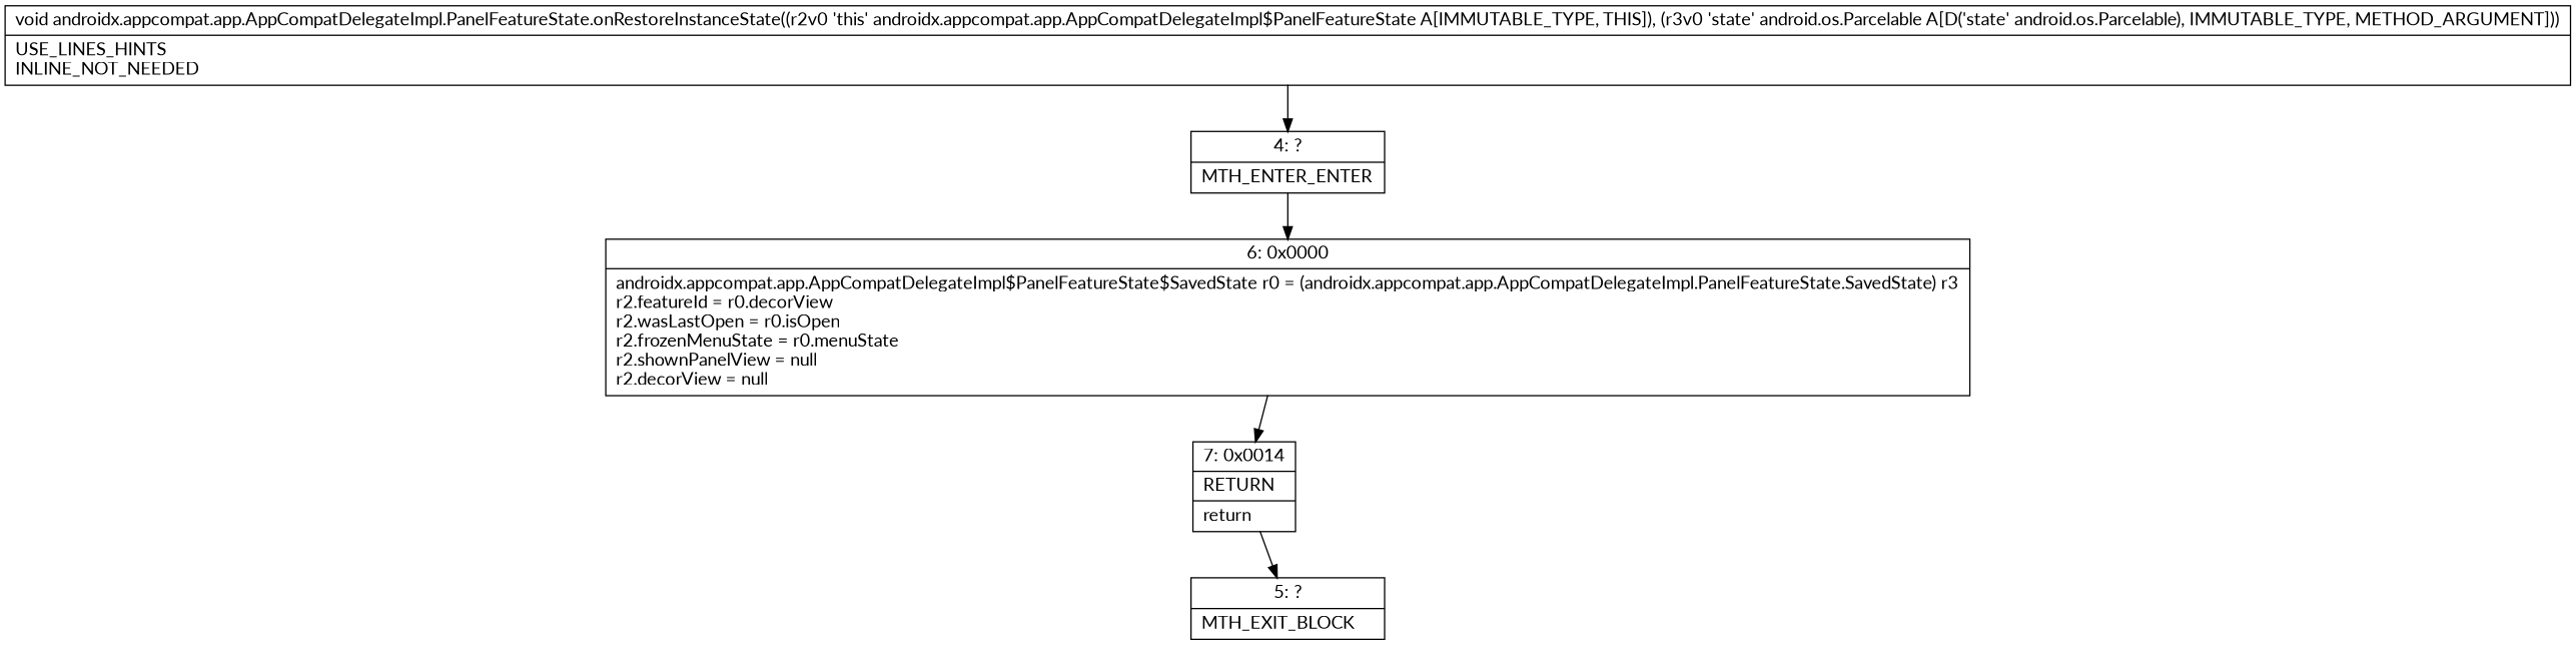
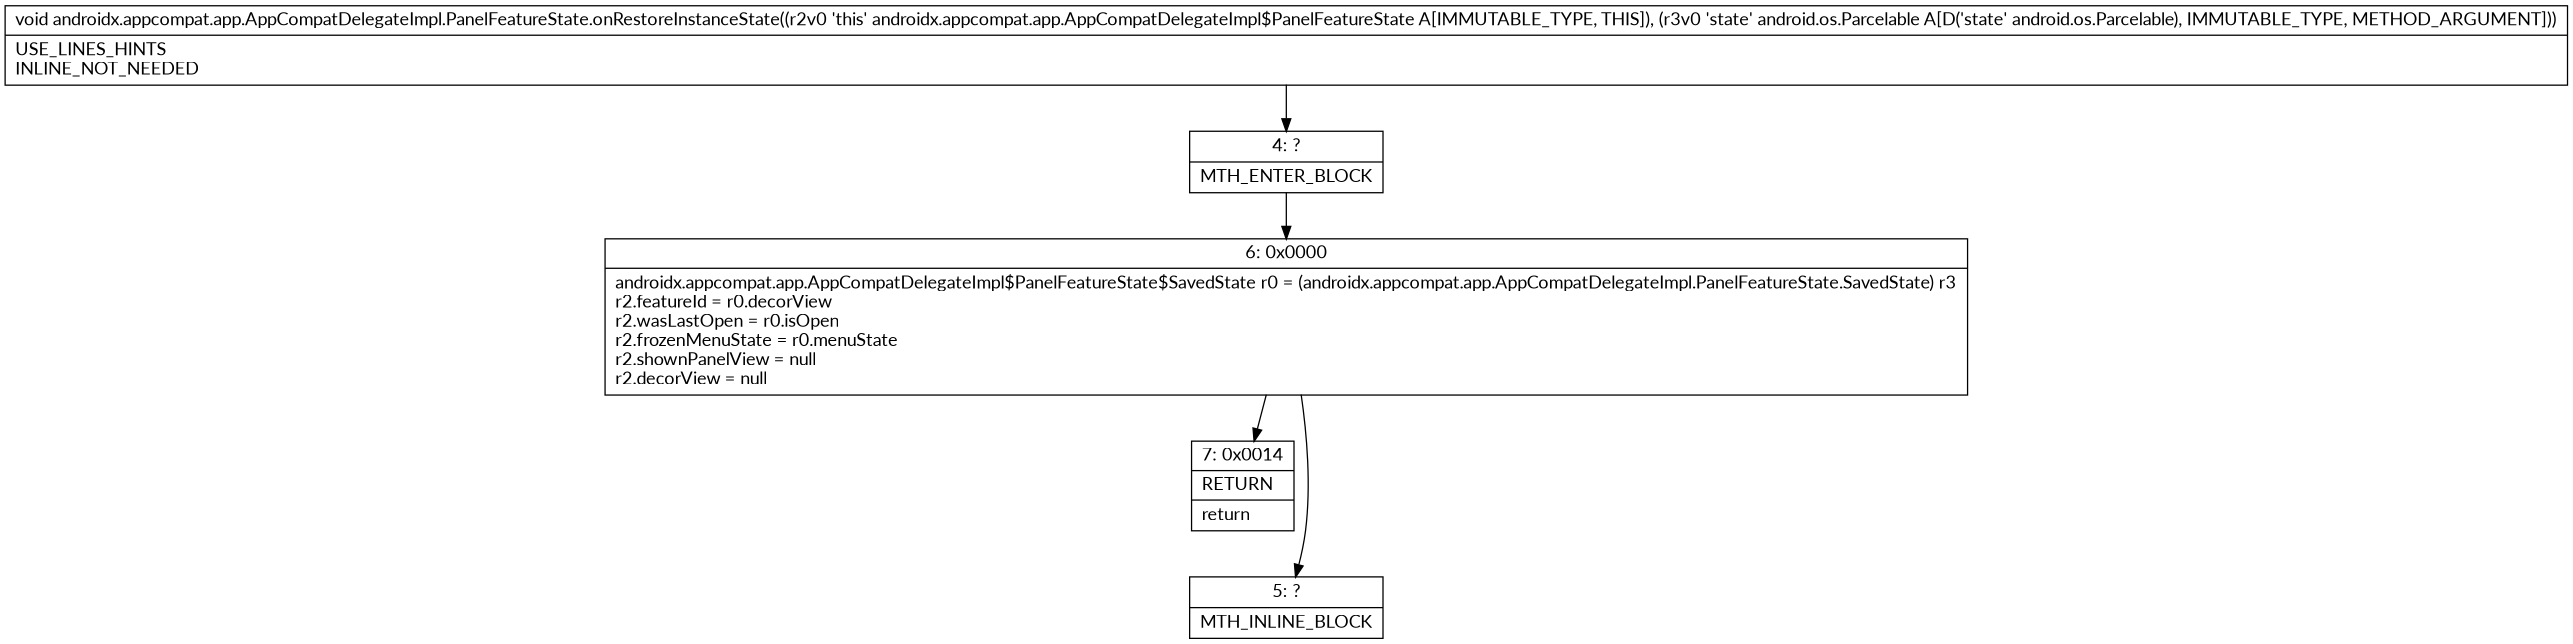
  digraph {
    fontname=Lato
    node [fontname=Lato shape=record]
    edge [fontname=Lato]
-   n1 [label="{4\:\ ?|MTH_ENTER_ENTER\l}"]
+   n1 [label="{4\:\ ?|MTH_ENTER_BLOCK\l}"]
    n2 [label="{6\:\ 0x0000|androidx.appcompat.app.AppCompatDelegateImpl$PanelFeatureState$SavedState r0 = (androidx.appcompat.app.AppCompatDelegateImpl.PanelFeatureState.SavedState) r3\lr2.featureId = r0.decorView\lr2.wasLastOpen = r0.isOpen\lr2.frozenMenuState = r0.menuState\lr2.shownPanelView = null\lr2.decorView = null\l}"]
    n3 [label="{7\:\ 0x0014|RETURN\l|return\l}"]
-   n4 [label="{5\:\ ?|MTH_EXIT_BLOCK\l}"]
+   n4 [label="{5\:\ ?|MTH_INLINE_BLOCK\l}"]
    n5 [label="{void androidx.appcompat.app.AppCompatDelegateImpl.PanelFeatureState.onRestoreInstanceState((r2v0 'this' androidx.appcompat.app.AppCompatDelegateImpl$PanelFeatureState A[IMMUTABLE_TYPE, THIS]), (r3v0 'state' android.os.Parcelable A[D('state' android.os.Parcelable), IMMUTABLE_TYPE, METHOD_ARGUMENT]))  | USE_LINES_HINTS\lINLINE_NOT_NEEDED\l}"]
    n1 -> n2
    n2 -> n3
-   n3 -> n4
+   n2 -> n4
    n5 -> n1
  }
